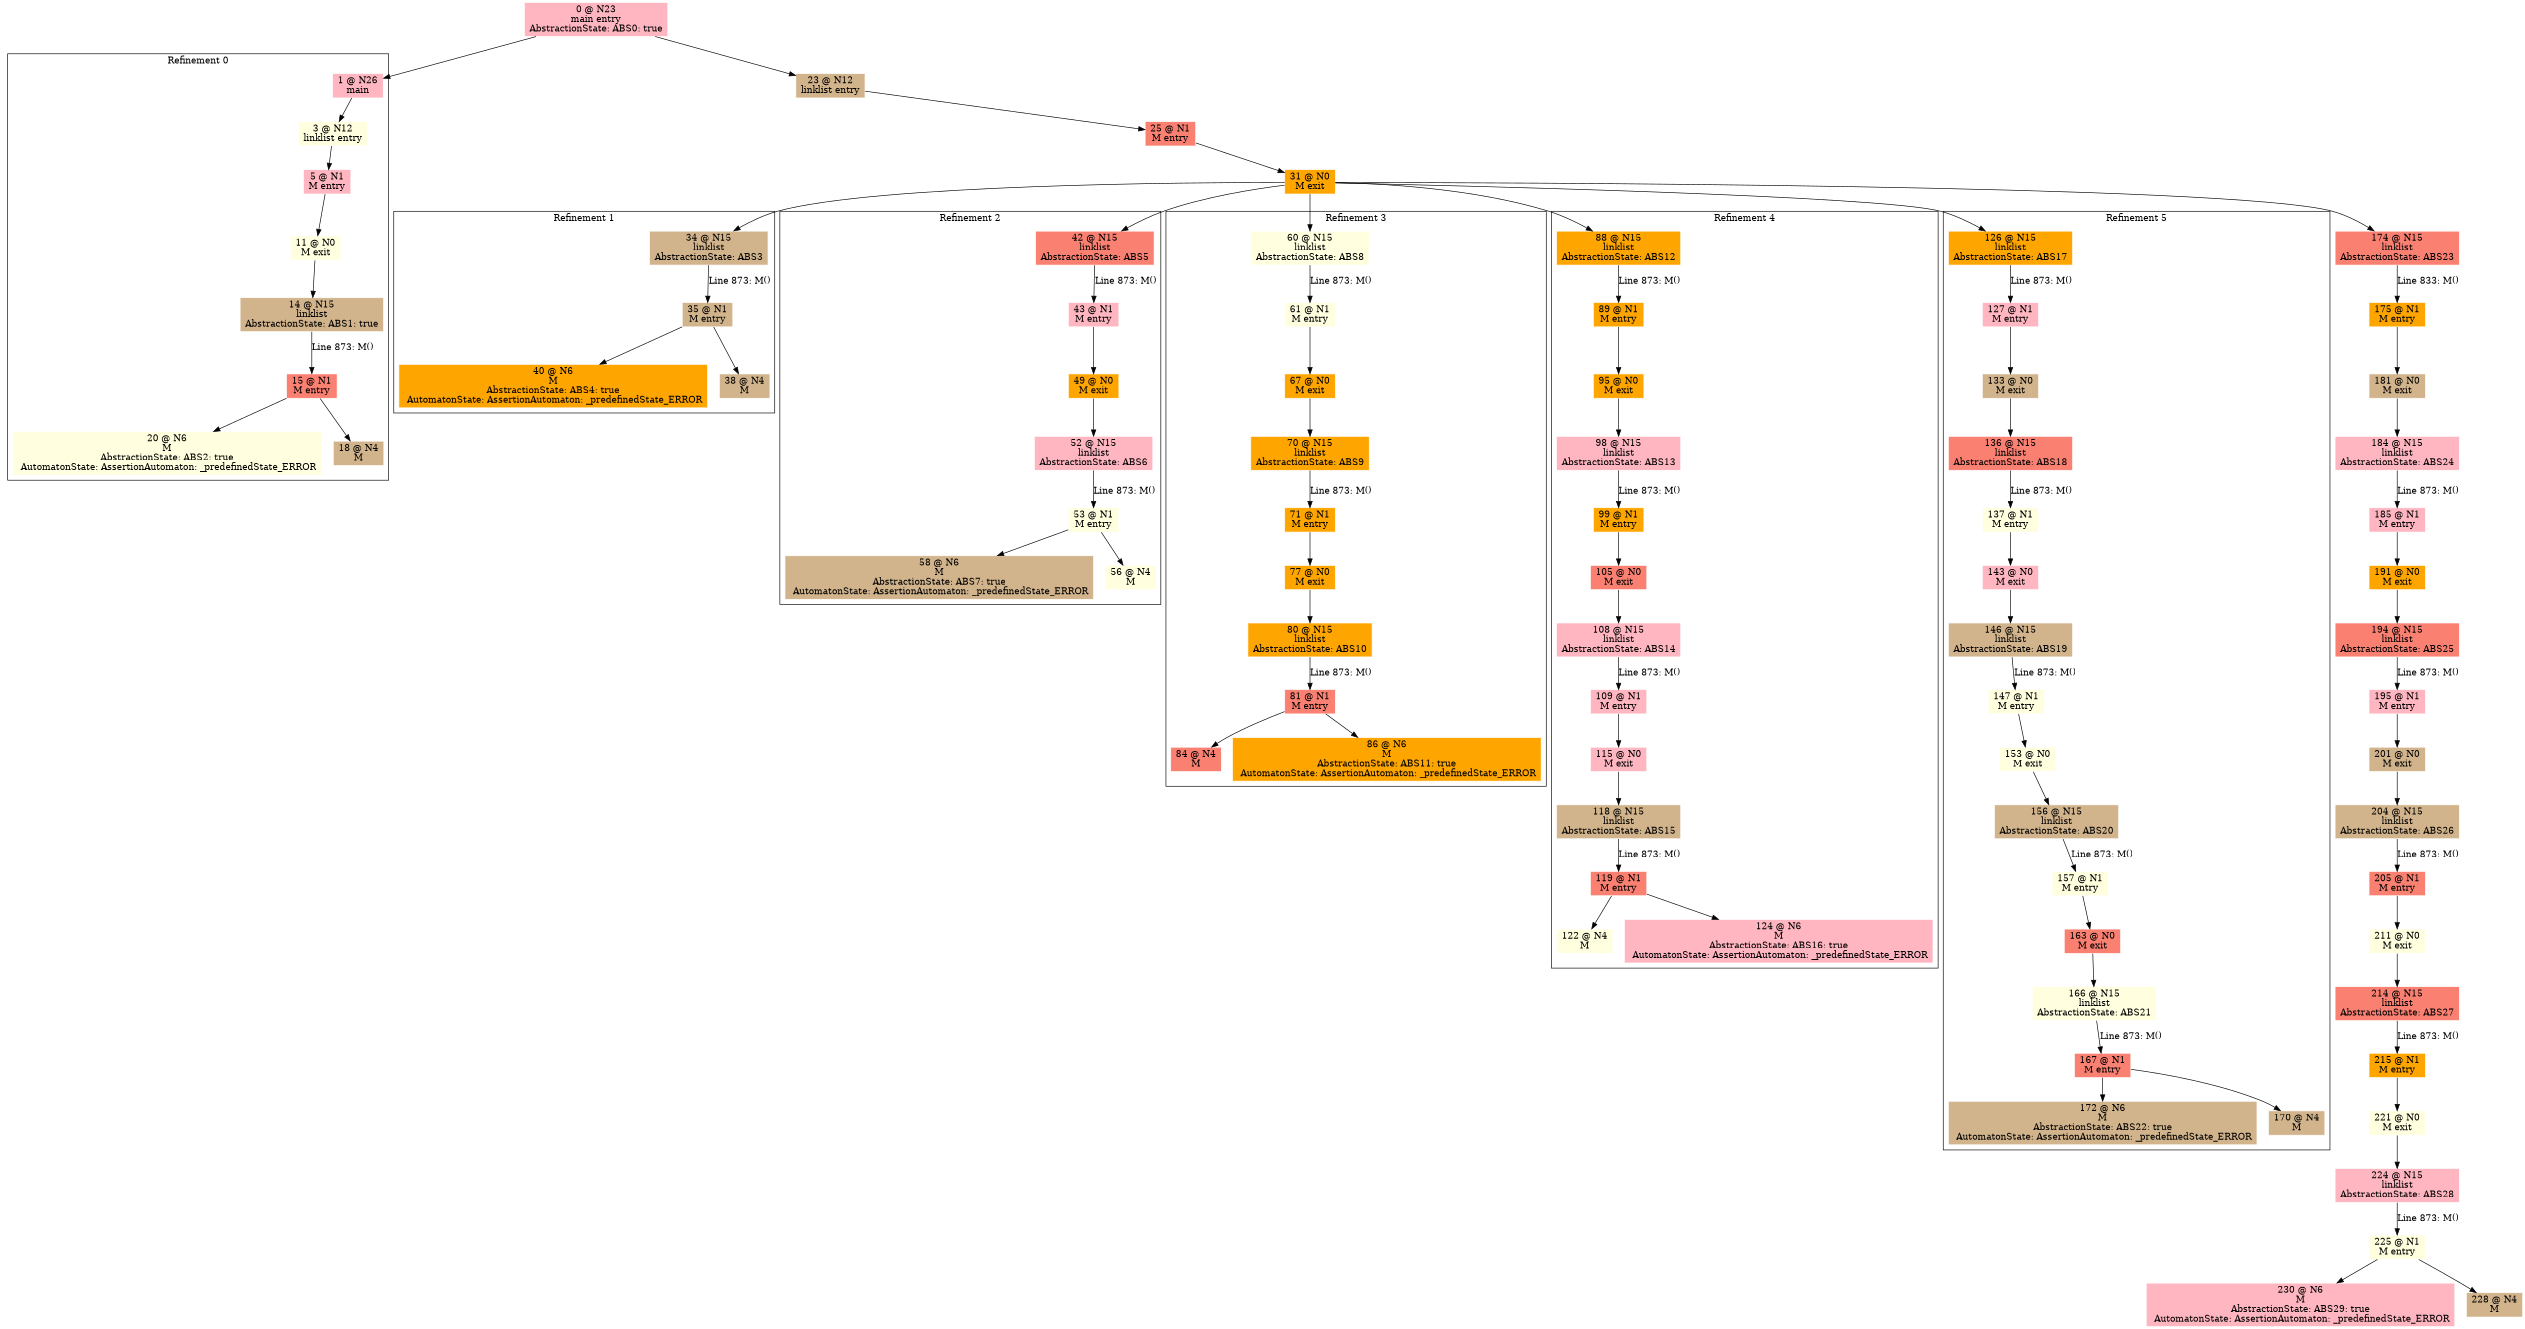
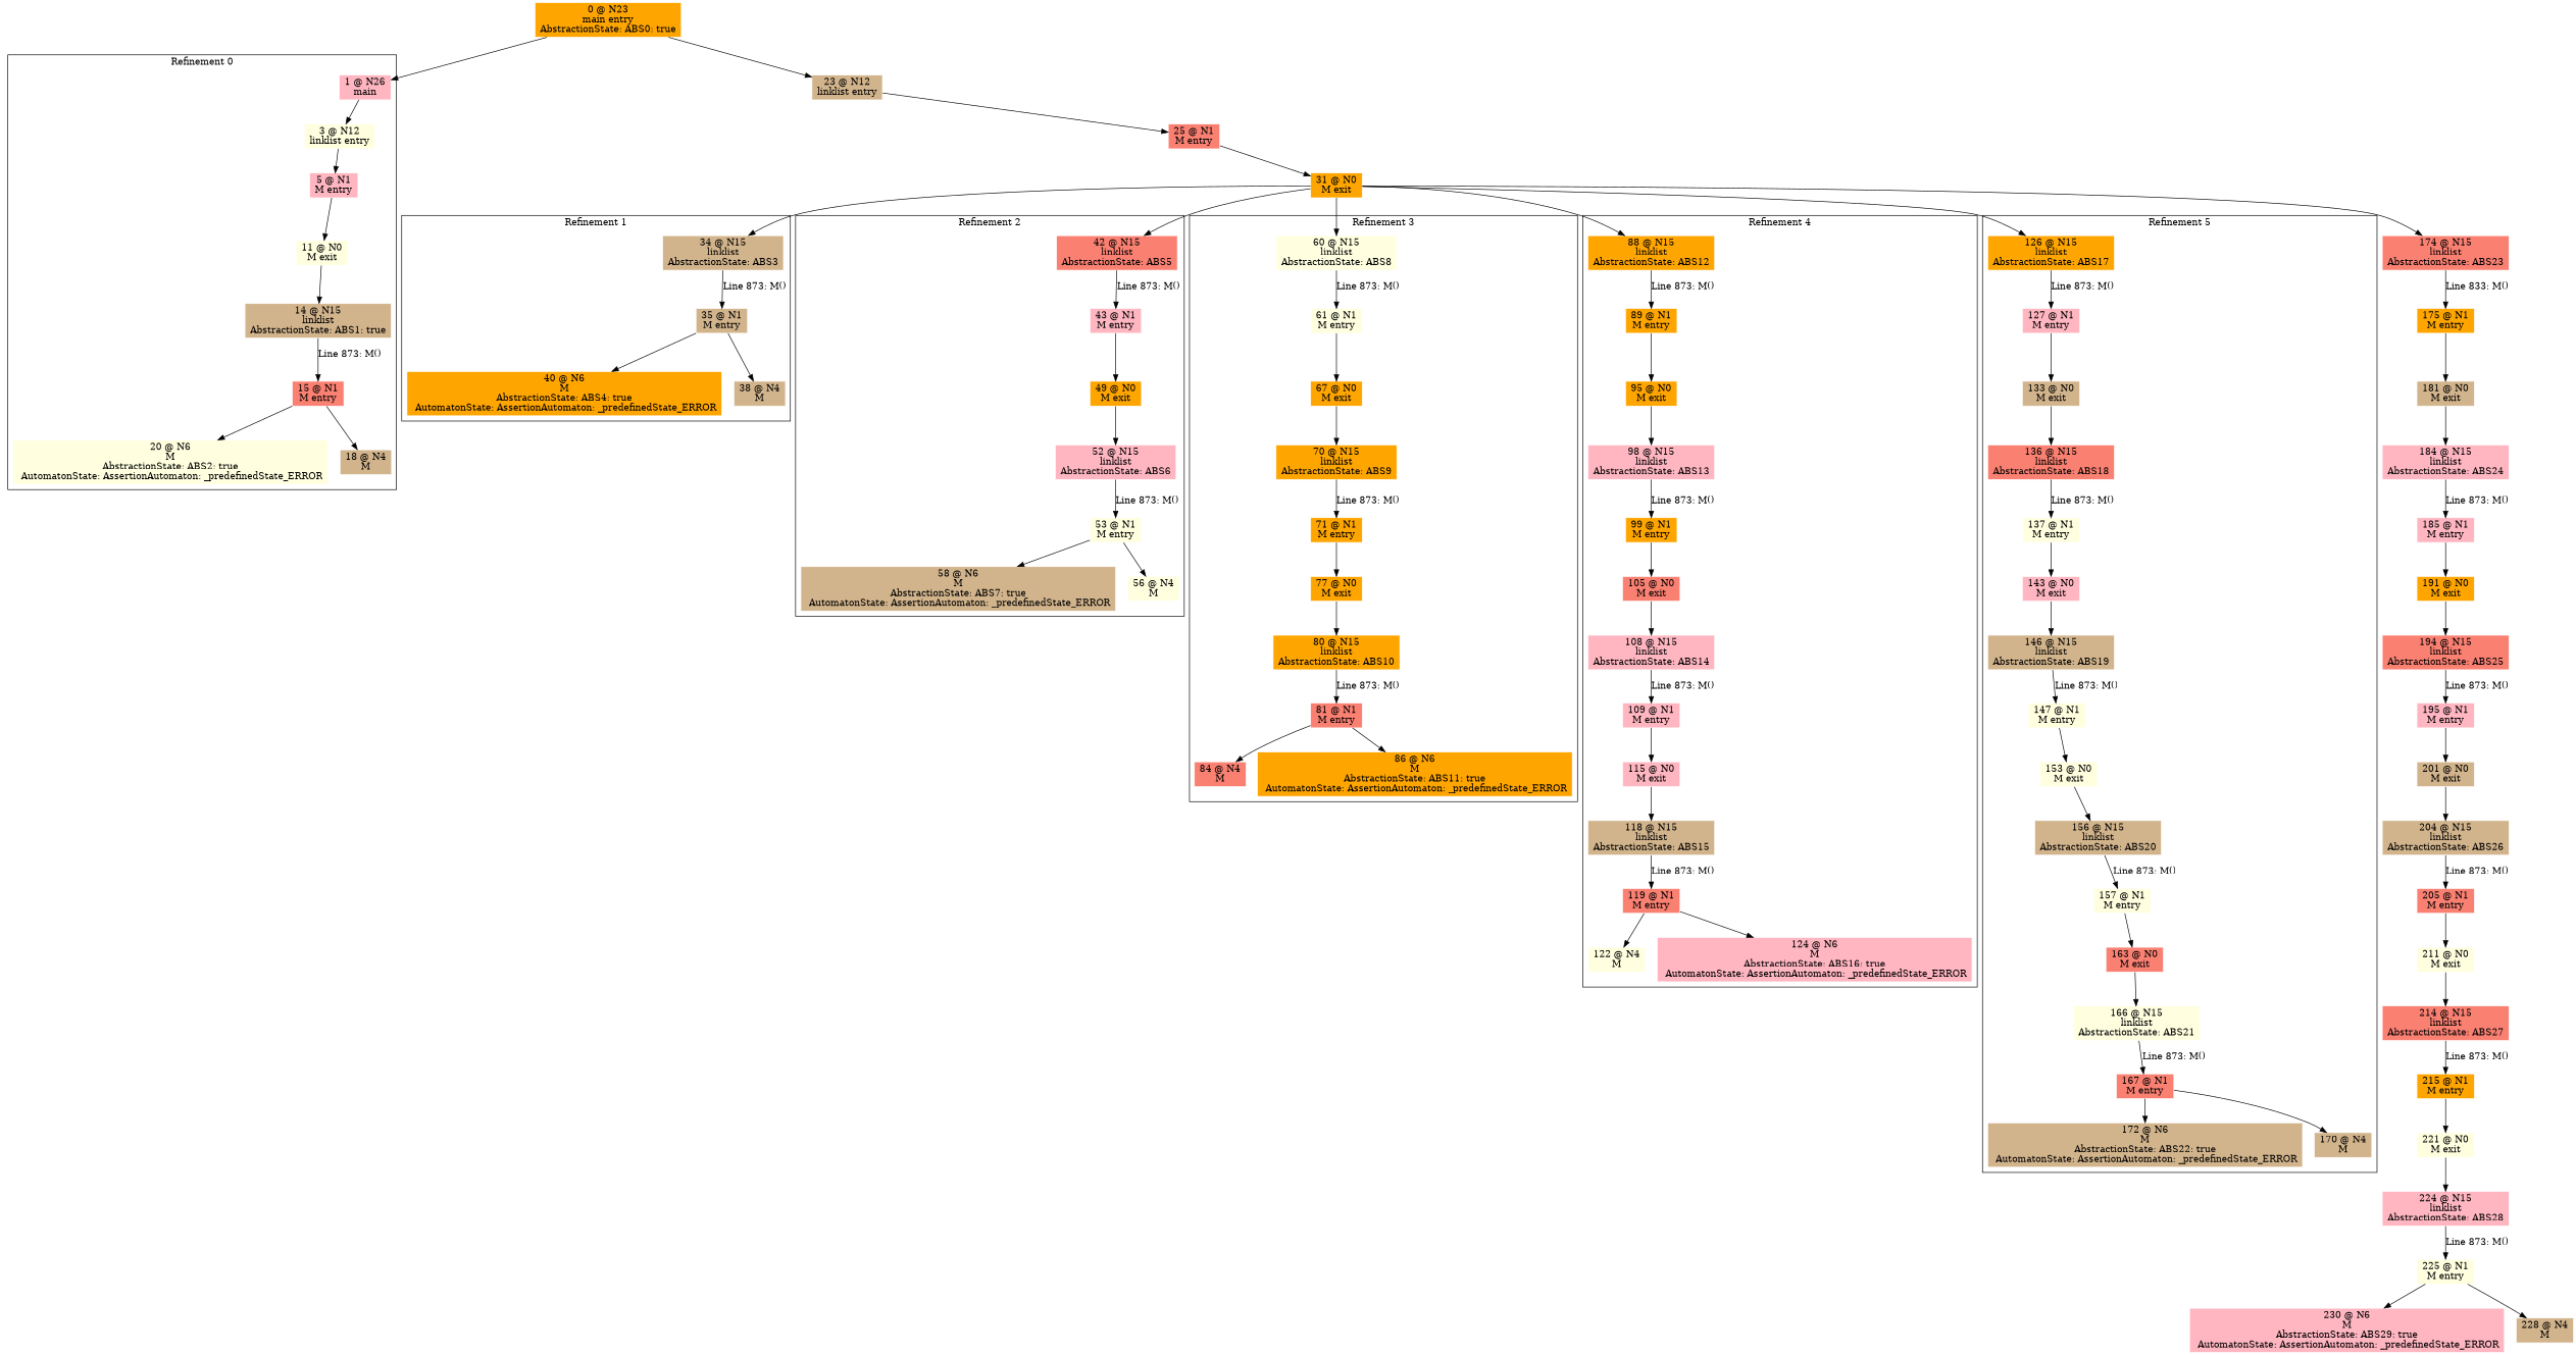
  digraph {
    node [color=white fillcolor=orange shape=box style=filled]
    n1 [fillcolor=lightpink label="1 @ N26\nmain\n"]
    n2 [fillcolor=lightyellow label="3 @ N12\nlinklist entry\n"]
    n3 [fillcolor=lightpink label="5 @ N1\nM entry\n"]
    n4 [fillcolor=lightyellow label="11 @ N0\nM exit\n"]
    n5 [fillcolor=tan label="14 @ N15\nlinklist\nAbstractionState: ABS1: true\n"]
    n6 [fillcolor=salmon label="15 @ N1\nM entry\n"]
    n7 [fillcolor=lightyellow label="20 @ N6\nM\nAbstractionState: ABS2: true\n AutomatonState: AssertionAutomaton: _predefinedState_ERROR\n"]
    n8 [fillcolor=tan label="18 @ N4\nM\n"]
    n9 [fillcolor=tan label="34 @ N15\nlinklist\nAbstractionState: ABS3\n"]
    n10 [fillcolor=tan label="35 @ N1\nM entry\n"]
    n11 [label="40 @ N6\nM\nAbstractionState: ABS4: true\n AutomatonState: AssertionAutomaton: _predefinedState_ERROR\n"]
    n12 [fillcolor=tan label="38 @ N4\nM\n"]
    n13 [fillcolor=salmon label="42 @ N15\nlinklist\nAbstractionState: ABS5\n"]
    n14 [fillcolor=lightpink label="43 @ N1\nM entry\n"]
    n15 [label="49 @ N0\nM exit\n"]
    n16 [fillcolor=lightpink label="52 @ N15\nlinklist\nAbstractionState: ABS6\n"]
    n17 [fillcolor=lightyellow label="53 @ N1\nM entry\n"]
    n18 [fillcolor=tan label="58 @ N6\nM\nAbstractionState: ABS7: true\n AutomatonState: AssertionAutomaton: _predefinedState_ERROR\n"]
    n19 [fillcolor=lightyellow label="56 @ N4\nM\n"]
    n20 [fillcolor=lightyellow label="60 @ N15\nlinklist\nAbstractionState: ABS8\n"]
    n21 [fillcolor=lightyellow label="61 @ N1\nM entry\n"]
    n22 [label="67 @ N0\nM exit\n"]
    n23 [label="70 @ N15\nlinklist\nAbstractionState: ABS9\n"]
    n24 [label="71 @ N1\nM entry\n"]
    n25 [label="77 @ N0\nM exit\n"]
    n26 [label="80 @ N15\nlinklist\nAbstractionState: ABS10\n"]
    n27 [fillcolor=salmon label="81 @ N1\nM entry\n"]
    n28 [fillcolor=salmon label="84 @ N4\nM\n"]
    n29 [label="86 @ N6\nM\nAbstractionState: ABS11: true\n AutomatonState: AssertionAutomaton: _predefinedState_ERROR\n"]
    n30 [label="88 @ N15\nlinklist\nAbstractionState: ABS12\n"]
    n31 [label="89 @ N1\nM entry\n"]
    n32 [label="95 @ N0\nM exit\n"]
    n33 [fillcolor=lightpink label="98 @ N15\nlinklist\nAbstractionState: ABS13\n"]
    n34 [label="99 @ N1\nM entry\n"]
    n35 [fillcolor=salmon label="105 @ N0\nM exit\n"]
    n36 [fillcolor=lightpink label="108 @ N15\nlinklist\nAbstractionState: ABS14\n"]
    n37 [fillcolor=lightpink label="109 @ N1\nM entry\n"]
    n38 [fillcolor=lightpink label="115 @ N0\nM exit\n"]
    n39 [fillcolor=tan label="118 @ N15\nlinklist\nAbstractionState: ABS15\n"]
    n40 [fillcolor=salmon label="119 @ N1\nM entry\n"]
    n41 [fillcolor=lightyellow label="122 @ N4\nM\n"]
    n42 [fillcolor=lightpink label="124 @ N6\nM\nAbstractionState: ABS16: true\n AutomatonState: AssertionAutomaton: _predefinedState_ERROR\n"]
    n43 [label="126 @ N15\nlinklist\nAbstractionState: ABS17\n"]
    n44 [fillcolor=lightpink label="127 @ N1\nM entry\n"]
    n45 [fillcolor=tan label="133 @ N0\nM exit\n"]
    n46 [fillcolor=salmon label="136 @ N15\nlinklist\nAbstractionState: ABS18\n"]
    n47 [fillcolor=lightyellow label="137 @ N1\nM entry\n"]
    n48 [fillcolor=lightpink label="143 @ N0\nM exit\n"]
    n49 [fillcolor=tan label="146 @ N15\nlinklist\nAbstractionState: ABS19\n"]
    n50 [fillcolor=lightyellow label="147 @ N1\nM entry\n"]
    n51 [fillcolor=lightyellow label="153 @ N0\nM exit\n"]
    n52 [fillcolor=tan label="156 @ N15\nlinklist\nAbstractionState: ABS20\n"]
    n53 [fillcolor=lightyellow label="157 @ N1\nM entry\n"]
    n54 [fillcolor=salmon label="163 @ N0\nM exit\n"]
    n55 [fillcolor=lightyellow label="166 @ N15\nlinklist\nAbstractionState: ABS21\n"]
    n56 [fillcolor=salmon label="167 @ N1\nM entry\n"]
    n57 [fillcolor=tan label="172 @ N6\nM\nAbstractionState: ABS22: true\n AutomatonState: AssertionAutomaton: _predefinedState_ERROR\n"]
    n58 [fillcolor=tan label="170 @ N4\nM\n"]
-   n59 [fillcolor=lightpink label="0 @ N23\nmain entry\nAbstractionState: ABS0: true\n"]
+   n59 [label="0 @ N23\nmain entry\nAbstractionState: ABS0: true\n"]
    n60 [fillcolor=tan label="23 @ N12\nlinklist entry\n"]
    n61 [fillcolor=salmon label="25 @ N1\nM entry\n"]
    n62 [label="31 @ N0\nM exit\n"]
    n63 [fillcolor=salmon label="174 @ N15\nlinklist\nAbstractionState: ABS23\n"]
    n64 [label="175 @ N1\nM entry\n"]
    n65 [fillcolor=tan label="181 @ N0\nM exit\n"]
    n66 [fillcolor=lightpink label="184 @ N15\nlinklist\nAbstractionState: ABS24\n"]
    n67 [fillcolor=lightpink label="185 @ N1\nM entry\n"]
    n68 [label="191 @ N0\nM exit\n"]
    n69 [fillcolor=salmon label="194 @ N15\nlinklist\nAbstractionState: ABS25\n"]
    n70 [fillcolor=lightpink label="195 @ N1\nM entry\n"]
    n71 [fillcolor=tan label="201 @ N0\nM exit\n"]
    n72 [fillcolor=tan label="204 @ N15\nlinklist\nAbstractionState: ABS26\n"]
    n73 [fillcolor=salmon label="205 @ N1\nM entry\n"]
    n74 [fillcolor=lightyellow label="211 @ N0\nM exit\n"]
    n75 [fillcolor=salmon label="214 @ N15\nlinklist\nAbstractionState: ABS27\n"]
    n76 [label="215 @ N1\nM entry\n"]
    n77 [fillcolor=lightyellow label="221 @ N0\nM exit\n"]
    n78 [fillcolor=lightpink label="224 @ N15\nlinklist\nAbstractionState: ABS28\n"]
    n79 [fillcolor=lightyellow label="225 @ N1\nM entry\n"]
    n80 [fillcolor=lightpink label="230 @ N6\nM\nAbstractionState: ABS29: true\n AutomatonState: AssertionAutomaton: _predefinedState_ERROR\n"]
    n81 [fillcolor=tan label="228 @ N4\nM\n"]
    subgraph cluster_1 {
      label="Refinement 0"
      n1
      n2
      n3
      n4
      n5
      n6
      n7
      n8
    }
    subgraph cluster_2 {
      label="Refinement 1"
      n9
      n10
      n11
      n12
    }
    subgraph cluster_3 {
      label="Refinement 2"
      n13
      n14
      n15
      n16
      n17
      n18
      n19
    }
    subgraph cluster_4 {
      label="Refinement 3"
      n20
      n21
      n22
      n23
      n24
      n25
      n26
      n27
      n28
      n29
    }
    subgraph cluster_5 {
      label="Refinement 4"
      n30
      n31
      n32
      n33
      n34
      n35
      n36
      n37
      n38
      n39
      n40
      n41
      n42
    }
    subgraph cluster_6 {
      label="Refinement 5"
      n43
      n44
      n45
      n46
      n47
      n48
      n49
      n50
      n51
      n52
      n53
      n54
      n55
      n56
      n57
      n58
    }
    n1 -> n2
    n2 -> n3
    n3 -> n4
    n4 -> n5
    n5 -> n6 [label="Line 873: M()"]
    n6 -> n7
    n6 -> n8
    n9 -> n10 [label="Line 873: M()"]
    n10 -> n11
    n10 -> n12
    n13 -> n14 [label="Line 873: M()"]
    n14 -> n15
    n15 -> n16
    n16 -> n17 [label="Line 873: M()"]
    n17 -> n18
    n17 -> n19
    n20 -> n21 [label="Line 873: M()"]
    n21 -> n22
    n22 -> n23
    n23 -> n24 [label="Line 873: M()"]
    n24 -> n25
    n25 -> n26
    n26 -> n27 [label="Line 873: M()"]
    n27 -> n28
    n27 -> n29
    n30 -> n31 [label="Line 873: M()"]
    n31 -> n32
    n32 -> n33
    n33 -> n34 [label="Line 873: M()"]
    n34 -> n35
    n35 -> n36
    n36 -> n37 [label="Line 873: M()"]
    n37 -> n38
    n38 -> n39
    n39 -> n40 [label="Line 873: M()"]
    n40 -> n41
    n40 -> n42
    n43 -> n44 [label="Line 873: M()"]
    n44 -> n45
    n45 -> n46
    n46 -> n47 [label="Line 873: M()"]
    n47 -> n48
    n48 -> n49
    n49 -> n50 [label="Line 873: M()"]
    n50 -> n51
    n51 -> n52
    n52 -> n53 [label="Line 873: M()"]
    n53 -> n54
    n54 -> n55
    n55 -> n56 [label="Line 873: M()"]
    n56 -> n57
    n56 -> n58
    n59 -> n1
    n59 -> n60
    n60 -> n61
    n61 -> n62
    n62 -> n9
    n62 -> n13
    n62 -> n20
    n62 -> n30
    n62 -> n43
    n62 -> n63
    n63 -> n64 [label="Line 833: M()"]
    n64 -> n65
    n65 -> n66
    n66 -> n67 [label="Line 873: M()"]
    n67 -> n68
    n68 -> n69
    n69 -> n70 [label="Line 873: M()"]
    n70 -> n71
    n71 -> n72
    n72 -> n73 [label="Line 873: M()"]
    n73 -> n74
    n74 -> n75
    n75 -> n76 [label="Line 873: M()"]
    n76 -> n77
    n77 -> n78
    n78 -> n79 [label="Line 873: M()"]
    n79 -> n80
    n79 -> n81
  }
